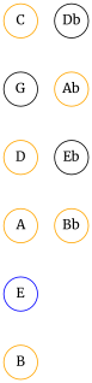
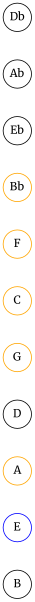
  graph {
    fontname=Merriweather
    mindist=.1
    node [color=orange fontname=Merriweather margin=0 shape=circle]
    edge [fontname=Merriweather style=invis]
    E [color=blue]
-   B
+   B [color=""]
    Db [color=""]
-   Ab
+   Ab [color=black]
    Eb [color=black]
    Bb
+   F
    C
-   G [color=""]
-   D
+   G
+   D [color=black]
    A
    subgraph sub_1 {
      E
      B
      Db
      Ab
      Eb
      Bb
+     F
      C
      G
      D
      A
    }
    E -- B
    Db -- Ab
    Ab -- Eb
    Eb -- Bb
+   Bb -- F
+   F -- C
    C -- G
    G -- D
    D -- A
    A -- E
  }
